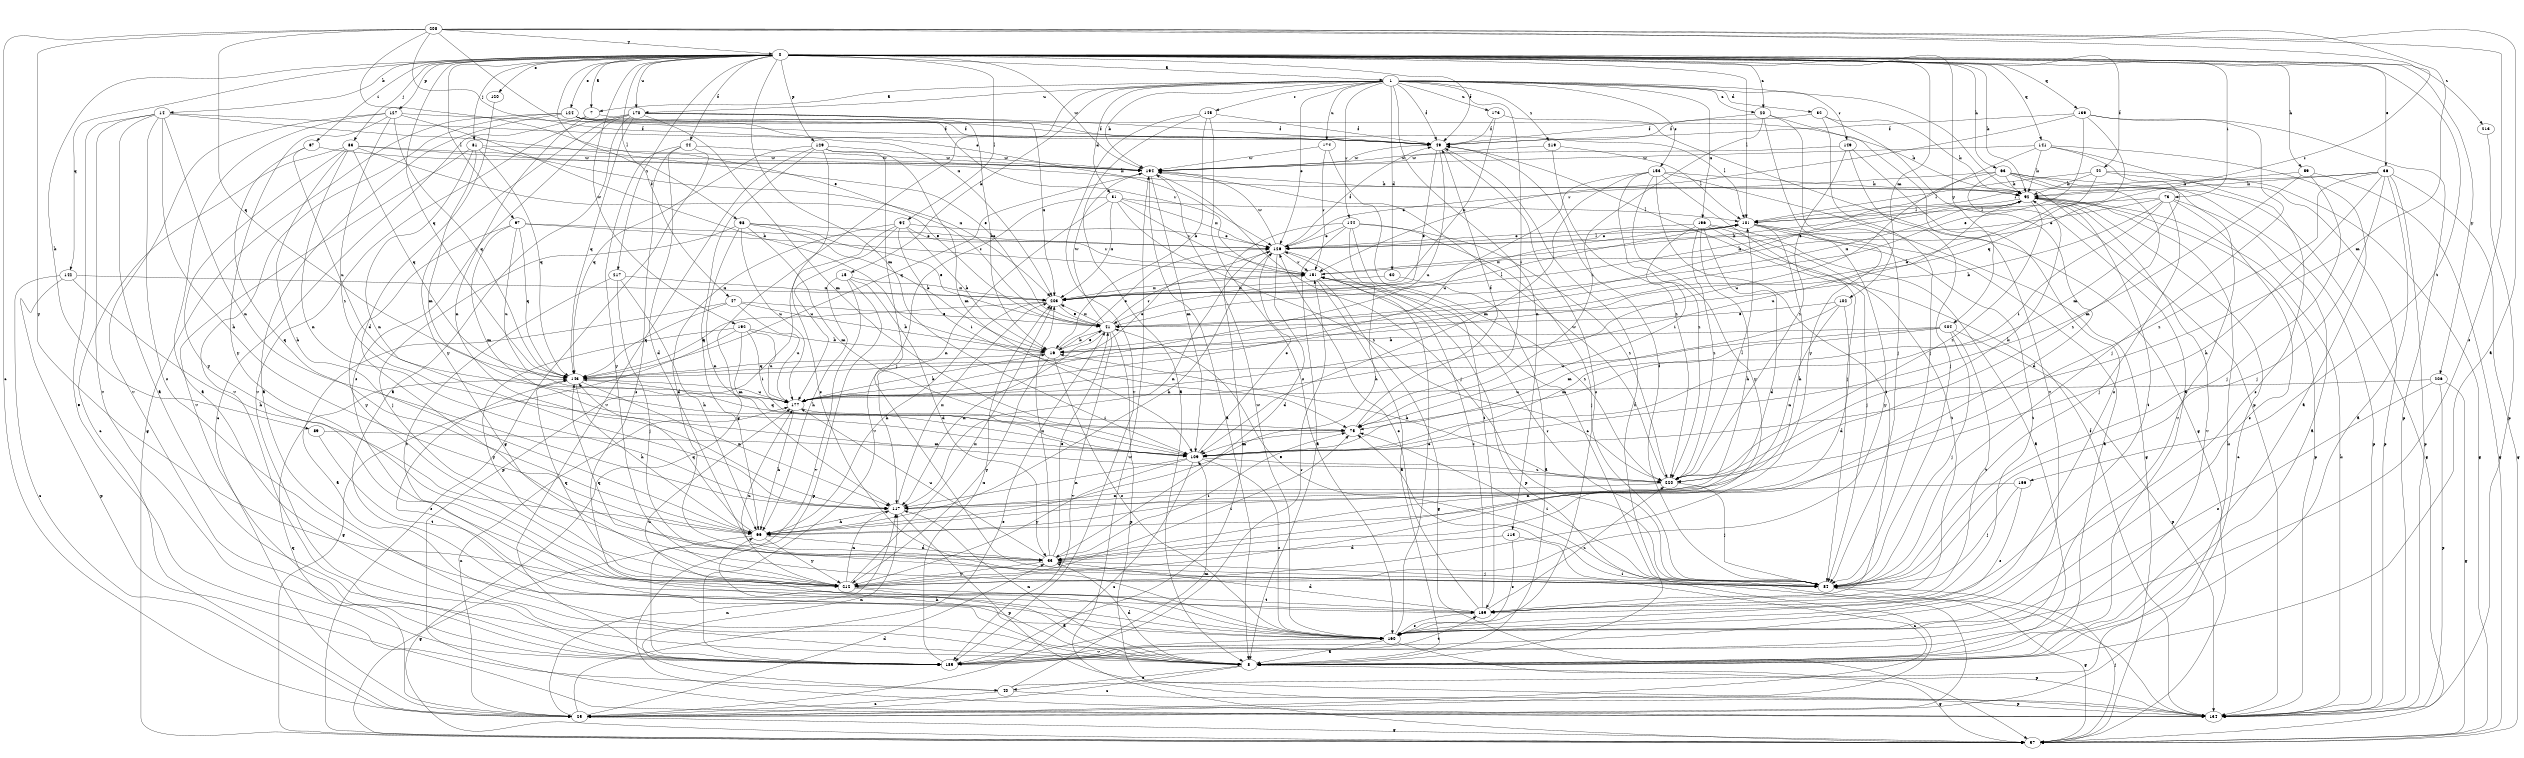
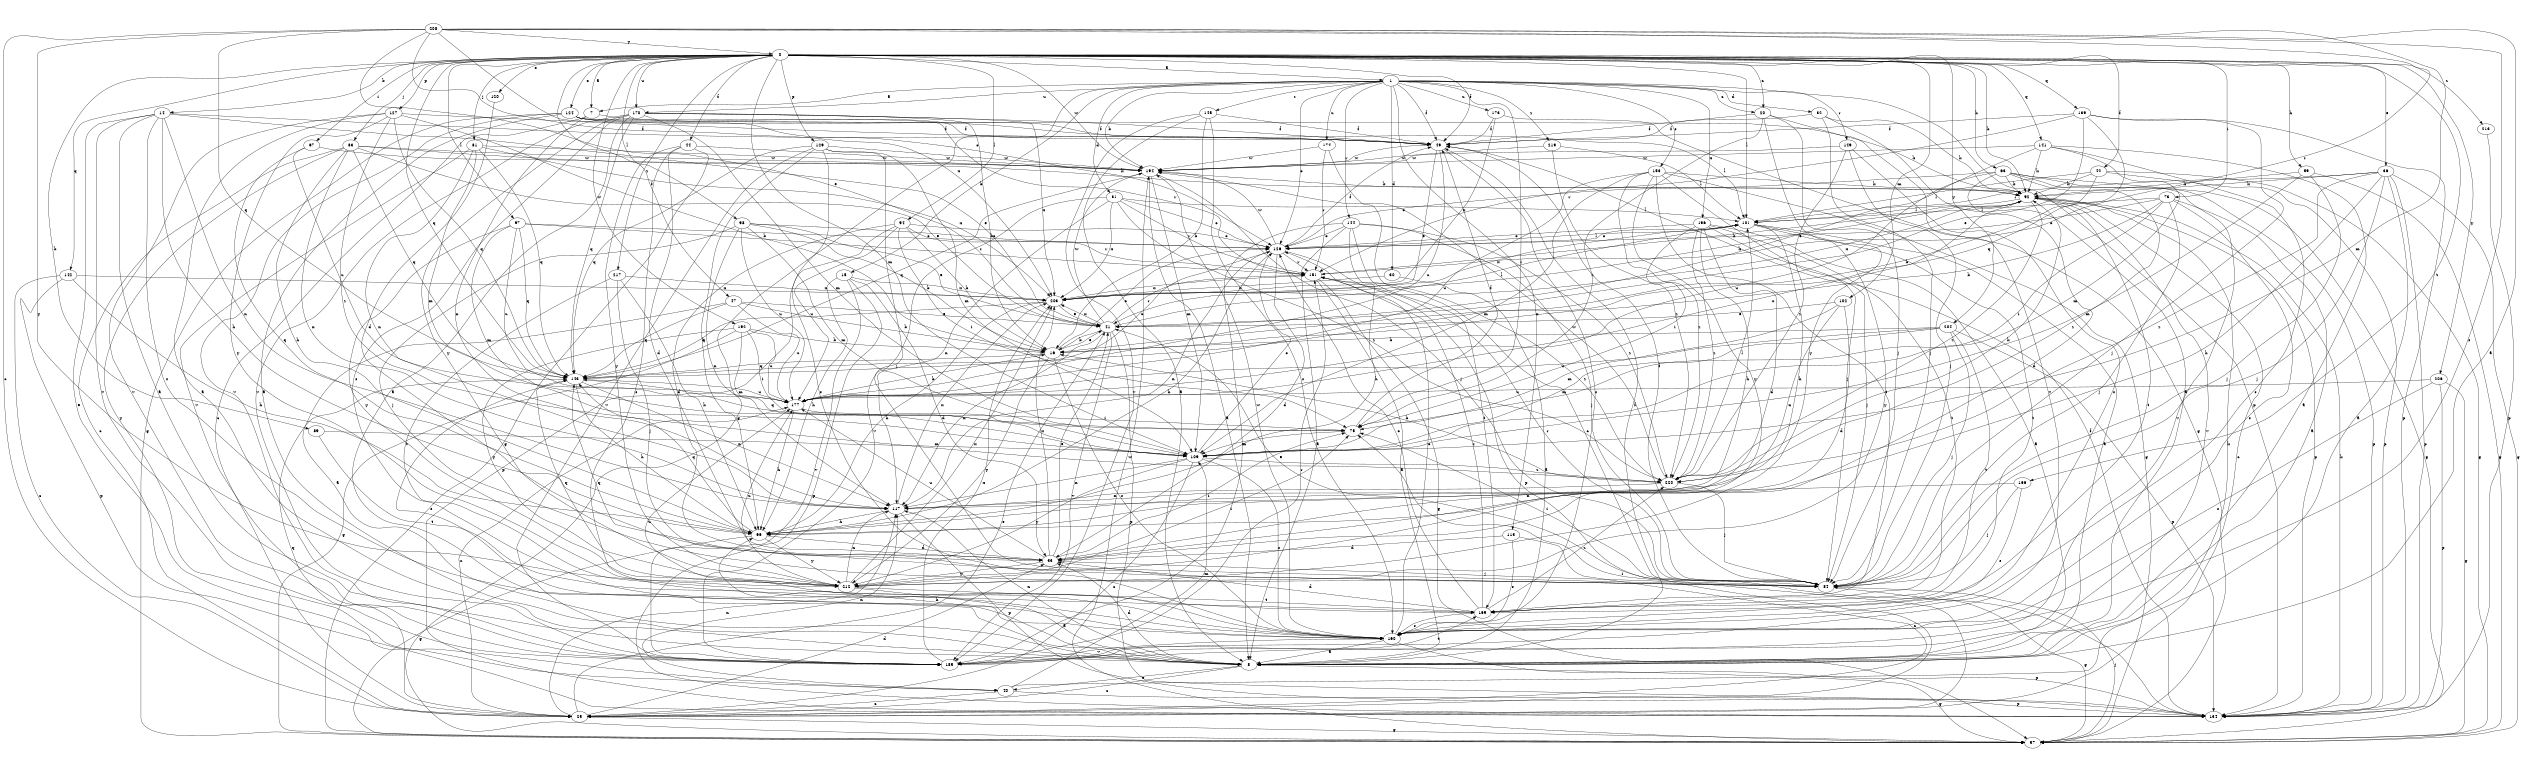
  strict digraph {
    0
    1
    7
    14
    20
    36
    42
    44
    47
    49
    59
    63
    67
    73
    81
    83
    89
    92
    94
    97
    98
    101
    102
    109
    120
    124
    127
    129
    139
    141
    142
    143
    166
    170
    192
    194
    204
    206
    213
    217
    15
    30
    31
    32
    57
    75
    113
    126
    134
    144
    145
    149
    153
    173
    174
    196
    219
    25
    117
    8
    40
    66
    41
    160
    185
    212
    84
    220
    16
    33
    177
    203
    169
    151
    208
    0 -> 1 [label=a]
    0 -> 7 [label=a]
    0 -> 14 [label=b]
    0 -> 20 [label=c]
    0 -> 36 [label=e]
    0 -> 42 [label=f]
    0 -> 44 [label=f]
    0 -> 47 [label=f]
    0 -> 49 [label=f]
    0 -> 59 [label=h]
    0 -> 63 [label=h]
    0 -> 67 [label=i]
    0 -> 73 [label=i]
    0 -> 81 [label=j]
    0 -> 83 [label=j]
    0 -> 89 [label=k]
    0 -> 92 [label=k]
    0 -> 94 [label=l]
    0 -> 97 [label=l]
    0 -> 98 [label=l]
    0 -> 101 [label=l]
    0 -> 102 [label=m]
    0 -> 109 [label=m]
    0 -> 120 [label=o]
    0 -> 124 [label=o]
    0 -> 127 [label=p]
    0 -> 129 [label=p]
    0 -> 139 [label=q]
    0 -> 141 [label=q]
    0 -> 142 [label=q]
    0 -> 143 [label=q]
    0 -> 166 [label=t]
    0 -> 170 [label=u]
    0 -> 192 [label=w]
    0 -> 194 [label=w]
    0 -> 204 [label=y]
    0 -> 206 [label=y]
    0 -> 213 [label=z]
    0 -> 217 [label=z]
    1 -> 7 [label=a]
    1 -> 20 [label=c]
    1 -> 49 [label=f]
    1 -> 170 [label=u]
    1 -> 194 [label=b]
    1 -> 15 [label=b]
    1 -> 30 [label=d]
    1 -> 31 [label=d]
    1 -> 32 [label=d]
    1 -> 57 [label=g]
    1 -> 75 [label=i]
    1 -> 113 [label=n]
    1 -> 126 [label=o]
    1 -> 134 [label=p]
    1 -> 144 [label=r]
    1 -> 145 [label=r]
    1 -> 149 [label=r]
    1 -> 153 [label=s]
    1 -> 173 [label=u]
    1 -> 174 [label=u]
    1 -> 196 [label=x]
    1 -> 219 [label=z]
    7 -> 49 [label=f]
    7 -> 25 [label=c]
    7 -> 117 [label=n]
    14 -> 49 [label=f]
    14 -> 117 [label=n]
    14 -> 8 [label=a]
    14 -> 40 [label=e]
    14 -> 66 [label=h]
    14 -> 41 [label=e]
    14 -> 160 [label=s]
    14 -> 185 [label=v]
    20 -> 49 [label=f]
    20 -> 75 [label=i]
    20 -> 185 [label=v]
    20 -> 212 [label=y]
    20 -> 84 [label=j]
    36 -> 92 [label=k]
    36 -> 101 [label=l]
    36 -> 57 [label=g]
    36 -> 134 [label=p]
    36 -> 8 [label=a]
    36 -> 66 [label=h]
    36 -> 84 [label=j]
    36 -> 220 [label=z]
    42 -> 92 [label=k]
    42 -> 101 [label=l]
    42 -> 57 [label=g]
    42 -> 134 [label=p]
    42 -> 16 [label=b]
    44 -> 194 [label=w]
    44 -> 57 [label=g]
    44 -> 160 [label=s]
    44 -> 212 [label=y]
    44 -> 33 [label=d]
    47 -> 143 [label=q]
    47 -> 8 [label=a]
    47 -> 41 [label=e]
    47 -> 16 [label=b]
    47 -> 177 [label=u]
    49 -> 194 [label=w]
    49 -> 41 [label=e]
    49 -> 160 [label=s]
    49 -> 177 [label=u]
    59 -> 92 [label=k]
    59 -> 109 [label=m]
    59 -> 57 [label=g]
    59 -> 84 [label=j]
    63 -> 92 [label=k]
    63 -> 57 [label=g]
    63 -> 126 [label=o]
    63 -> 134 [label=p]
    63 -> 185 [label=v]
    63 -> 220 [label=z]
    63 -> 33 [label=d]
    63 -> 177 [label=u]
    67 -> 194 [label=w]
    67 -> 66 [label=q]
    67 -> 177 [label=u]
    73 -> 101 [label=l]
    73 -> 75 [label=i]
    73 -> 126 [label=o]
    73 -> 8 [label=a]
    73 -> 160 [label=s]
    73 -> 84 [label=j]
    73 -> 16 [label=b]
    81 -> 109 [label=m]
    81 -> 143 [label=q]
    81 -> 194 [label=w]
    81 -> 117 [label=n]
    81 -> 185 [label=v]
    81 -> 203 [label=x]
    83 -> 92 [label=k]
    83 -> 143 [label=q]
    83 -> 194 [label=w]
    83 -> 25 [label=c]
    83 -> 117 [label=n]
    83 -> 66 [label=h]
    83 -> 41 [label=e]
-   83 -> 212 [label=y]
+   83 -> 40 [label=y]
    89 -> 109 [label=m]
    89 -> 169 [label=t]
    92 -> 101 [label=l]
    92 -> 134 [label=p]
    92 -> 25 [label=c]
    92 -> 185 [label=v]
    92 -> 220 [label=z]
    92 -> 177 [label=u]
    92 -> 203 [label=x]
    92 -> 169 [label=t]
    94 -> 75 [label=i]
    94 -> 126 [label=o]
    94 -> 134 [label=p]
    94 -> 16 [label=b]
    94 -> 33 [label=d]
    94 -> 177 [label=u]
    94 -> 151 [label=r]
    97 -> 109 [label=m]
    97 -> 143 [label=q]
    97 -> 126 [label=o]
    97 -> 212 [label=y]
    97 -> 177 [label=u]
    97 -> 151 [label=r]
    98 -> 109 [label=m]
    98 -> 126 [label=o]
    98 -> 117 [label=n]
    98 -> 41 [label=e]
    98 -> 84 [label=j]
    98 -> 16 [label=b]
    98 -> 177 [label=u]
    101 -> 126 [label=o]
    101 -> 8 [label=a]
    101 -> 66 [label=h]
    101 -> 212 [label=y]
    101 -> 203 [label=x]
    101 -> 169 [label=t]
    102 -> 109 [label=m]
    102 -> 117 [label=n]
    102 -> 41 [label=e]
    102 -> 33 [label=d]
    109 -> 126 [label=o]
    109 -> 25 [label=c]
    109 -> 117 [label=n]
    109 -> 160 [label=s]
    109 -> 212 [label=y]
    109 -> 220 [label=z]
    120 -> 33 [label=d]
    124 -> 49 [label=f]
    124 -> 92 [label=k]
    124 -> 101 [label=l]
    124 -> 57 [label=g]
    124 -> 8 [label=a]
    124 -> 185 [label=v]
    124 -> 151 [label=r]
    127 -> 49 [label=f]
    127 -> 143 [label=q]
    127 -> 8 [label=a]
    127 -> 185 [label=v]
    127 -> 212 [label=y]
    127 -> 220 [label=z]
    127 -> 16 [label=b]
    129 -> 109 [label=m]
    129 -> 143 [label=q]
    129 -> 194 [label=w]
    129 -> 66 [label=h]
    129 -> 160 [label=s]
    129 -> 185 [label=v]
    129 -> 84 [label=j]
    139 -> 49 [label=f]
    139 -> 143 [label=q]
    139 -> 134 [label=p]
    139 -> 41 [label=e]
    139 -> 84 [label=j]
    139 -> 151 [label=r]
    141 -> 92 [label=k]
    141 -> 109 [label=m]
    141 -> 194 [label=w]
    141 -> 8 [label=a]
    141 -> 41 [label=e]
    141 -> 160 [label=s]
    142 -> 134 [label=p]
    142 -> 25 [label=c]
    142 -> 66 [label=h]
    142 -> 203 [label=x]
    143 -> 126 [label=o]
    143 -> 117 [label=n]
    143 -> 66 [label=h]
    143 -> 160 [label=s]
    143 -> 177 [label=u]
    166 -> 117 [label=n]
    166 -> 160 [label=s]
    166 -> 84 [label=j]
    170 -> 49 [label=f]
    170 -> 109 [label=m]
    170 -> 143 [label=q]
    170 -> 8 [label=a]
    170 -> 160 [label=s]
    170 -> 185 [label=v]
    170 -> 212 [label=y]
    170 -> 16 [label=b]
    170 -> 203 [label=x]
    192 -> 109 [label=m]
    192 -> 57 [label=g]
    192 -> 75 [label=i]
    192 -> 212 [label=y]
    192 -> 16 [label=b]
    192 -> 177 [label=u]
    194 -> 92 [label=k]
    194 -> 109 [label=m]
    194 -> 143 [label=q]
    194 -> 8 [label=a]
    194 -> 84 [label=j]
    204 -> 109 [label=m]
    204 -> 134 [label=p]
    204 -> 84 [label=j]
    204 -> 16 [label=b]
    204 -> 177 [label=u]
    204 -> 169 [label=t]
    206 -> 57 [label=g]
    206 -> 134 [label=p]
    206 -> 160 [label=s]
    206 -> 177 [label=u]
    213 -> 134 [label=p]
    217 -> 66 [label=h]
    217 -> 84 [label=j]
    217 -> 203 [label=x]
    217 -> 169 [label=t]
    15 -> 134 [label=p]
    15 -> 66 [label=h]
    15 -> 185 [label=v]
    15 -> 33 [label=d]
    15 -> 203 [label=x]
    30 -> 8 [label=a]
    30 -> 203 [label=x]
    31 -> 101 [label=l]
-   31 -> 126 [label=x]
+   31 -> 126 [label=o]
    31 -> 117 [label=n]
    31 -> 185 [label=v]
    31 -> 220 [label=z]
    31 -> 203 [label=x]
    31 -> 151 [label=r]
    32 -> 49 [label=f]
    32 -> 92 [label=k]
    32 -> 8 [label=a]
    32 -> 84 [label=j]
    57 -> 194 [label=w]
    57 -> 84 [label=j]
    75 -> 49 [label=f]
    75 -> 109 [label=m]
    75 -> 143 [label=q]
    113 -> 25 [label=c]
    113 -> 160 [label=s]
    113 -> 33 [label=d]
    126 -> 49 [label=f]
    126 -> 101 [label=l]
    126 -> 194 [label=w]
    126 -> 134 [label=p]
    126 -> 117 [label=n]
    126 -> 66 [label=h]
    126 -> 33 [label=d]
    126 -> 151 [label=r]
    134 -> 49 [label=f]
    134 -> 92 [label=k]
    144 -> 126 [label=o]
    144 -> 8 [label=a]
    144 -> 66 [label=h]
    144 -> 185 [label=v]
    144 -> 84 [label=j]
    144 -> 220 [label=z]
    144 -> 169 [label=t]
    145 -> 49 [label=f]
    145 -> 8 [label=a]
    145 -> 160 [label=s]
    145 -> 185 [label=v]
    145 -> 16 [label=b]
    149 -> 194 [label=w]
    149 -> 160 [label=s]
    149 -> 84 [label=j]
    149 -> 220 [label=z]
    153 -> 92 [label=k]
    153 -> 109 [label=m]
    153 -> 57 [label=g]
    153 -> 212 [label=y]
    153 -> 84 [label=j]
    153 -> 220 [label=z]
    153 -> 177 [label=u]
    153 -> 169 [label=t]
    173 -> 49 [label=f]
    173 -> 57 [label=g]
    173 -> 203 [label=x]
    174 -> 194 [label=w]
    174 -> 25 [label=c]
    174 -> 151 [label=r]
    196 -> 75 [label=i]
    196 -> 126 [label=o]
    196 -> 8 [label=a]
    196 -> 66 [label=h]
    196 -> 84 [label=j]
    196 -> 220 [label=z]
    196 -> 33 [label=d]
    196 -> 169 [label=t]
    219 -> 101 [label=l]
    219 -> 194 [label=w]
    219 -> 220 [label=z]
    25 -> 143 [label=q]
    25 -> 57 [label=g]
    25 -> 75 [label=i]
    25 -> 117 [label=n]
    25 -> 41 [label=e]
    25 -> 33 [label=d]
    25 -> 177 [label=u]
    117 -> 134 [label=p]
    117 -> 66 [label=h]
    117 -> 203 [label=x]
    8 -> 49 [label=f]
    8 -> 57 [label=g]
    8 -> 25 [label=c]
    8 -> 117 [label=n]
    8 -> 40 [label=e]
    8 -> 66 [label=h]
    8 -> 33 [label=d]
    40 -> 92 [label=k]
    40 -> 109 [label=m]
    40 -> 134 [label=p]
    40 -> 25 [label=c]
    40 -> 117 [label=n]
    66 -> 143 [label=q]
    66 -> 57 [label=g]
    66 -> 212 [label=y]
    66 -> 33 [label=d]
    41 -> 101 [label=l]
    41 -> 194 [label=w]
    41 -> 134 [label=p]
    41 -> 117 [label=n]
    41 -> 185 [label=v]
    41 -> 16 [label=b]
    41 -> 203 [label=x]
    41 -> 151 [label=r]
    160 -> 194 [label=w]
    160 -> 126 [label=o]
    160 -> 134 [label=p]
    160 -> 8 [label=a]
    160 -> 185 [label=v]
    160 -> 177 [label=u]
    185 -> 203 [label=x]
    185 -> 169 [label=t]
    185 -> 151 [label=r]
    212 -> 143 [label=q]
    212 -> 75 [label=i]
    212 -> 117 [label=n]
    212 -> 8 [label=a]
    212 -> 177 [label=u]
    212 -> 203 [label=x]
    212 -> 169 [label=t]
    84 -> 49 [label=f]
    84 -> 143 [label=q]
    84 -> 57 [label=g]
    84 -> 75 [label=i]
    84 -> 41 [label=e]
    84 -> 151 [label=r]
    220 -> 92 [label=k]
    220 -> 101 [label=l]
    220 -> 194 [label=w]
    220 -> 117 [label=n]
    220 -> 84 [label=j]
    220 -> 16 [label=b]
    16 -> 143 [label=q]
    16 -> 126 [label=o]
    16 -> 41 [label=e]
    16 -> 160 [label=s]
    16 -> 212 [label=y]
    33 -> 75 [label=i]
    33 -> 41 [label=e]
    33 -> 212 [label=y]
    33 -> 84 [label=j]
    33 -> 177 [label=u]
    33 -> 203 [label=x]
    177 -> 75 [label=i]
    177 -> 66 [label=h]
    177 -> 16 [label=b]
    203 -> 92 [label=k]
    203 -> 143 [label=q]
    203 -> 66 [label=h]
    203 -> 41 [label=e]
    169 -> 126 [label=o]
    169 -> 160 [label=s]
    169 -> 220 [label=z]
    169 -> 33 [label=d]
    169 -> 151 [label=r]
    151 -> 92 [label=k]
    151 -> 57 [label=g]
    151 -> 8 [label=a]
    151 -> 220 [label=z]
    151 -> 203 [label=x]
    208 -> 0 [label=y]
    208 -> 109 [label=m]
    208 -> 143 [label=q]
    208 -> 126 [label=o]
    208 -> 25 [label=c]
    208 -> 8 [label=a]
    208 -> 41 [label=e]
    208 -> 160 [label=s]
    208 -> 212 [label=y]
    208 -> 203 [label=x]
    208 -> 151 [label=r]
  }
